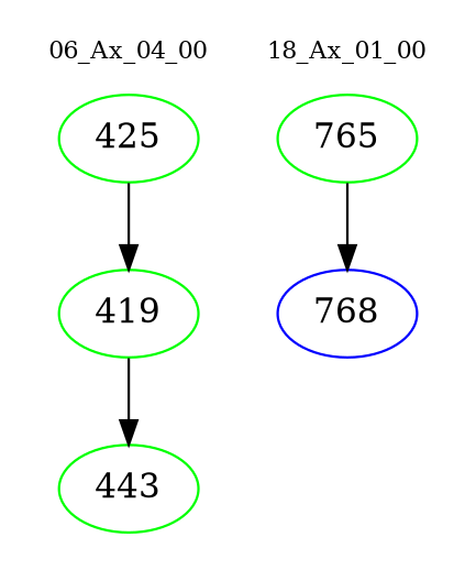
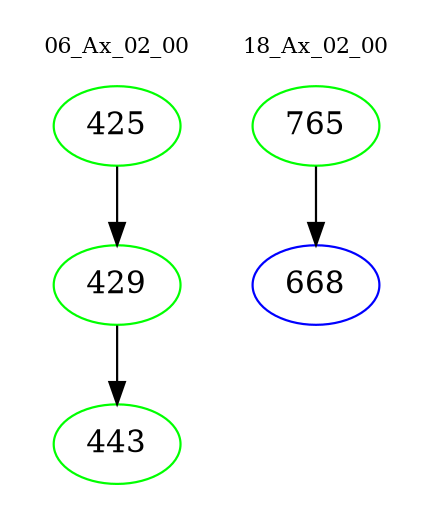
  digraph {
    node [color=green]
    edge [color=black]
    n1 [label=425]
-   n2 [label=419]
+   n2 [label=429]
    n3 [label=443]
    n4 [label=765]
-   n5 [color=blue label=768]
+   n5 [color=blue label=668]
    subgraph cluster_1 {
      color=white
      fontsize=10
-     label="06_Ax_04_00"
+     label="06_Ax_02_00"
      n1
      n2
      n3
    }
    subgraph cluster_2 {
      color=white
      fontsize=10
-     label="18_Ax_01_00"
+     label="18_Ax_02_00"
      n4
      n5
    }
    n1 -> n2
    n2 -> n3
    n4 -> n5
  }
